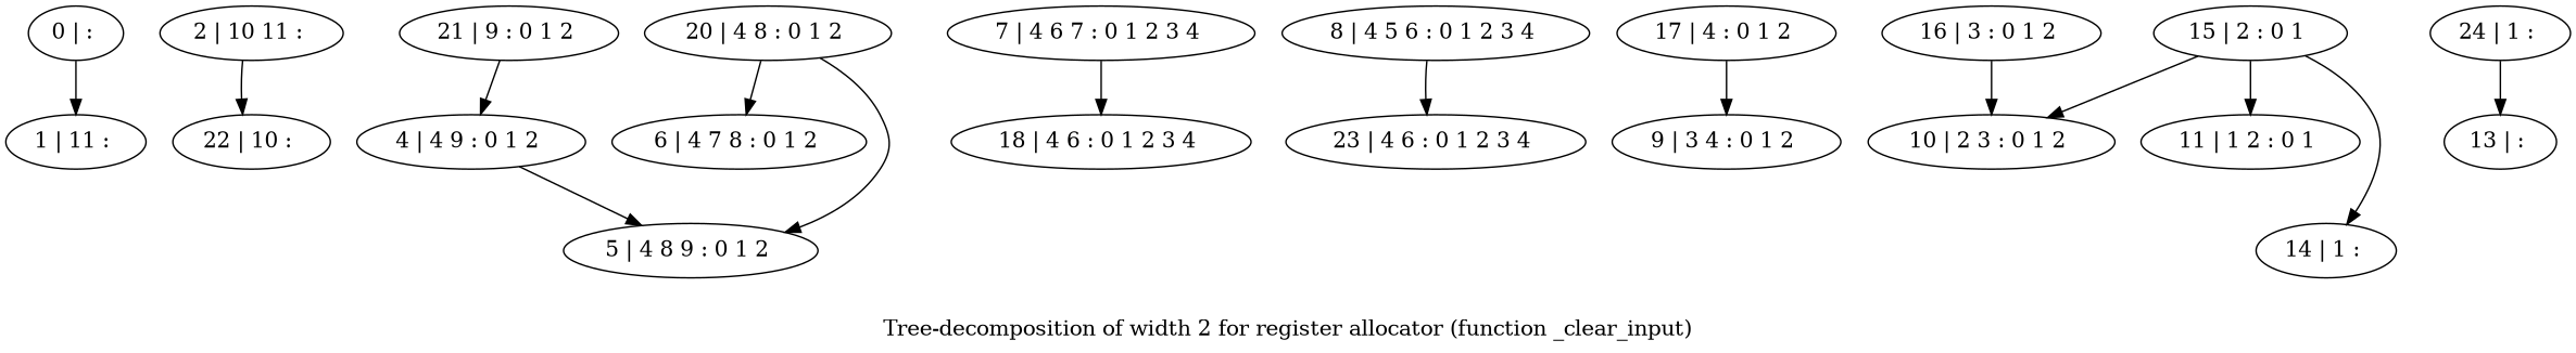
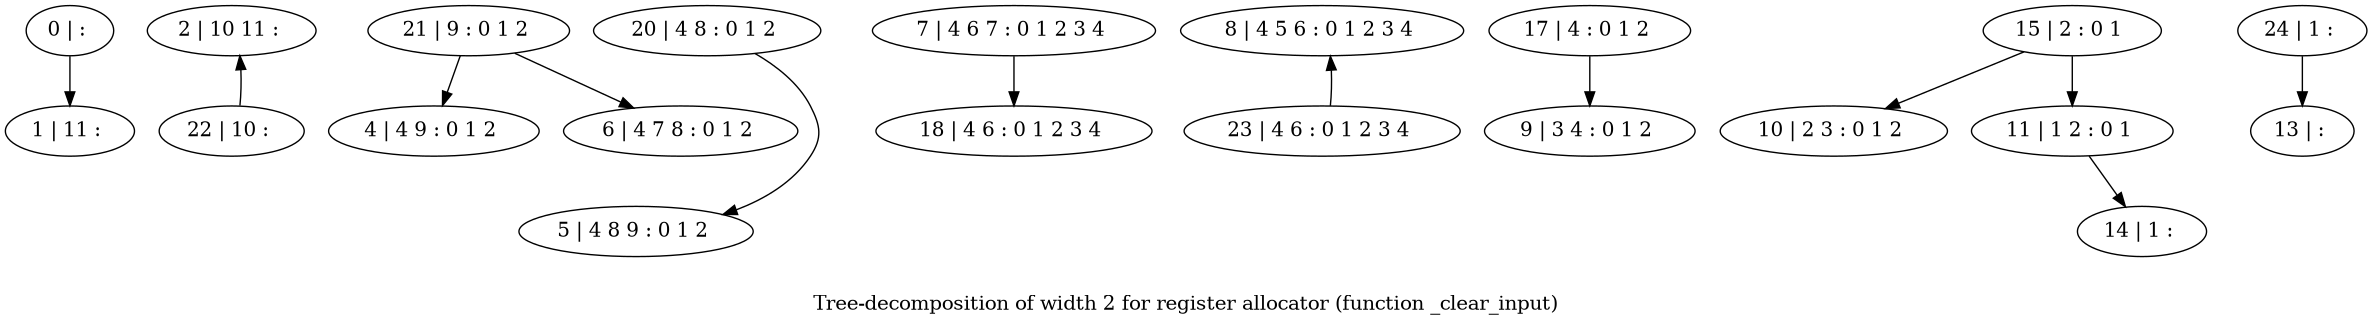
  digraph {
    label="Tree-decomposition of width 2 for register allocator (function _clear_input)"
    n1 [label="0 | : "]
    n2 [label="1 | 11 : "]
    n3 [label="2 | 10 11 : "]
    n4 [label="22 | 10 : "]
    n5 [label="21 | 9 : 0 1 2 "]
    n6 [label="4 | 4 9 : 0 1 2 "]
    n7 [label="5 | 4 8 9 : 0 1 2 "]
    n8 [label="20 | 4 8 : 0 1 2 "]
    n9 [label="6 | 4 7 8 : 0 1 2 "]
    n10 [label="7 | 4 6 7 : 0 1 2 3 4 "]
    n11 [label="18 | 4 6 : 0 1 2 3 4 "]
    n12 [label="8 | 4 5 6 : 0 1 2 3 4 "]
    n13 [label="23 | 4 6 : 0 1 2 3 4 "]
    n14 [label="9 | 3 4 : 0 1 2 "]
-   n15 [label="16 | 3 : 0 1 2 "]
    n16 [label="10 | 2 3 : 0 1 2 "]
    n17 [label="15 | 2 : 0 1 "]
    n18 [label="11 | 1 2 : 0 1 "]
    n19 [label="14 | 1 : "]
    n20 [label="24 | 1 : "]
    n21 [label="13 | : "]
    n22 [label="17 | 4 : 0 1 2 "]
    n1 -> n2
-   n3 -> n4
+   n4 -> n3
    n5 -> n6
-   n6 -> n7
    n8 -> n7
-   n8 -> n9
+   n5 -> n9
    n10 -> n11
-   n12 -> n13
-   n15 -> n16
+   n13 -> n12
    n17 -> n16
    n17 -> n18
-   n17 -> n19
+   n18 -> n19
    n20 -> n21
    n22 -> n14
  }
